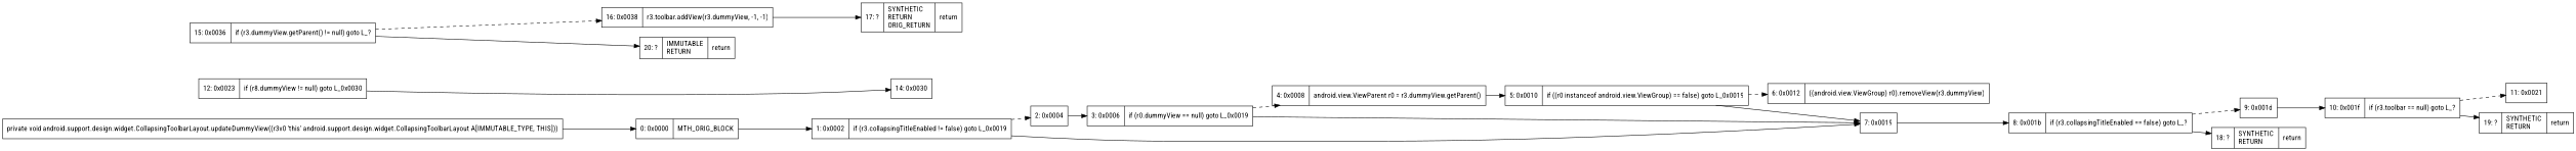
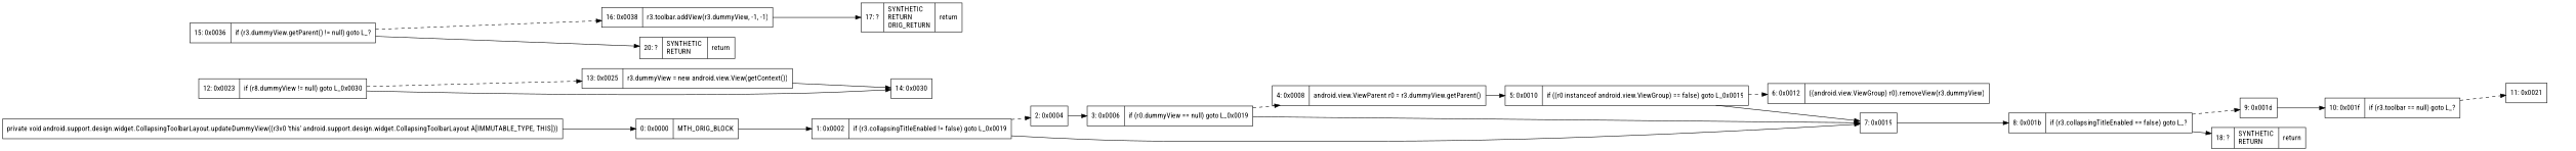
  digraph {
    fontname="Roboto Condensed"
    rankdir=LR
    node [fontname="Roboto Condensed" shape=record]
    edge [fontname="Roboto Condensed"]
    n1 [label="{0\:\ 0x0000|MTH_ORIG_BLOCK\l}"]
    n2 [label="{1\:\ 0x0002|if (r3.collapsingTitleEnabled != false) goto L_0x0019\l}"]
    n3 [label="{2\:\ 0x0004}"]
    n4 [label="{7\:\ 0x0019}"]
    n5 [label="{3\:\ 0x0006|if (r0.dummyView == null) goto L_0x0019\l}"]
    n6 [label="{8\:\ 0x001b|if (r3.collapsingTitleEnabled == false) goto L_?\l}"]
    n7 [label="{4\:\ 0x0008|android.view.ViewParent r0 = r3.dummyView.getParent()\l}"]
    n8 [label="{5\:\ 0x0010|if ((r0 instanceof android.view.ViewGroup) == false) goto L_0x0019\l}"]
    n9 [label="{6\:\ 0x0012|((android.view.ViewGroup) r0).removeView(r3.dummyView)\l}"]
    n10 [label="{9\:\ 0x001d}"]
    n11 [label="{18\:\ ?|SYNTHETIC\lRETURN\l|return\l}"]
    n12 [label="{10\:\ 0x001f|if (r3.toolbar == null) goto L_?\l}"]
    n13 [label="{11\:\ 0x0021}"]
-   n14 [label="{19\:\ ?|SYNTHETIC\lRETURN\l|return\l}"]
    n15 [label="{12\:\ 0x0023|if (r8.dummyView != null) goto L_0x0030\l}"]
+   n16 [label="{13\:\ 0x0025|r3.dummyView = new android.view.View(getContext())\l}"]
    n17 [label="{14\:\ 0x0030}"]
    n18 [label="{15\:\ 0x0036|if (r3.dummyView.getParent() != null) goto L_?\l}"]
    n19 [label="{16\:\ 0x0038|r3.toolbar.addView(r3.dummyView, \-1, \-1)\l}"]
-   n20 [label="{20\:\ ?|IMMUTABLE\lRETURN\l|return\l}"]
+   n20 [label="{20\:\ ?|SYNTHETIC\lRETURN\l|return\l}"]
    n21 [label="{17\:\ ?|SYNTHETIC\lRETURN\lORIG_RETURN\l|return\l}"]
    n22 [label="{private void android.support.design.widget.CollapsingToolbarLayout.updateDummyView((r3v0 'this' android.support.design.widget.CollapsingToolbarLayout A[IMMUTABLE_TYPE, THIS])) }"]
    n1 -> n2
    n2 -> n3 [style=dashed]
    n2 -> n4
    n3 -> n5
    n4 -> n6
    n5 -> n4
    n5 -> n7 [style=dashed]
    n6 -> n10 [style=dashed]
    n6 -> n11
    n7 -> n8
    n8 -> n4
    n8 -> n9 [style=dashed]
    n10 -> n12
    n12 -> n13 [style=dashed]
-   n12 -> n14
+   n15 -> n16 [style=dashed]
    n15 -> n17
+   n16 -> n17
    n18 -> n19 [style=dashed]
    n18 -> n20
    n19 -> n21
    n22 -> n1
  }
